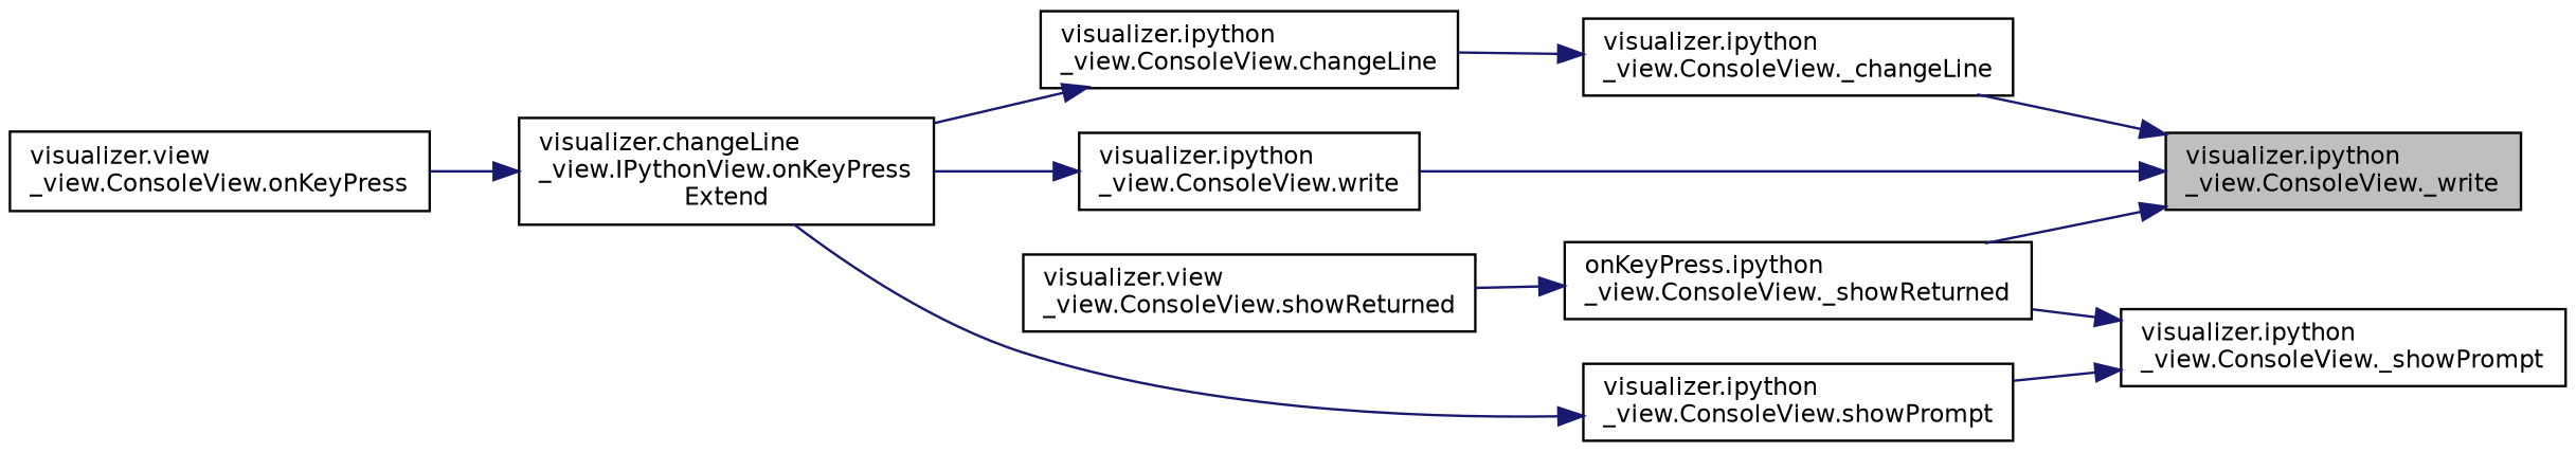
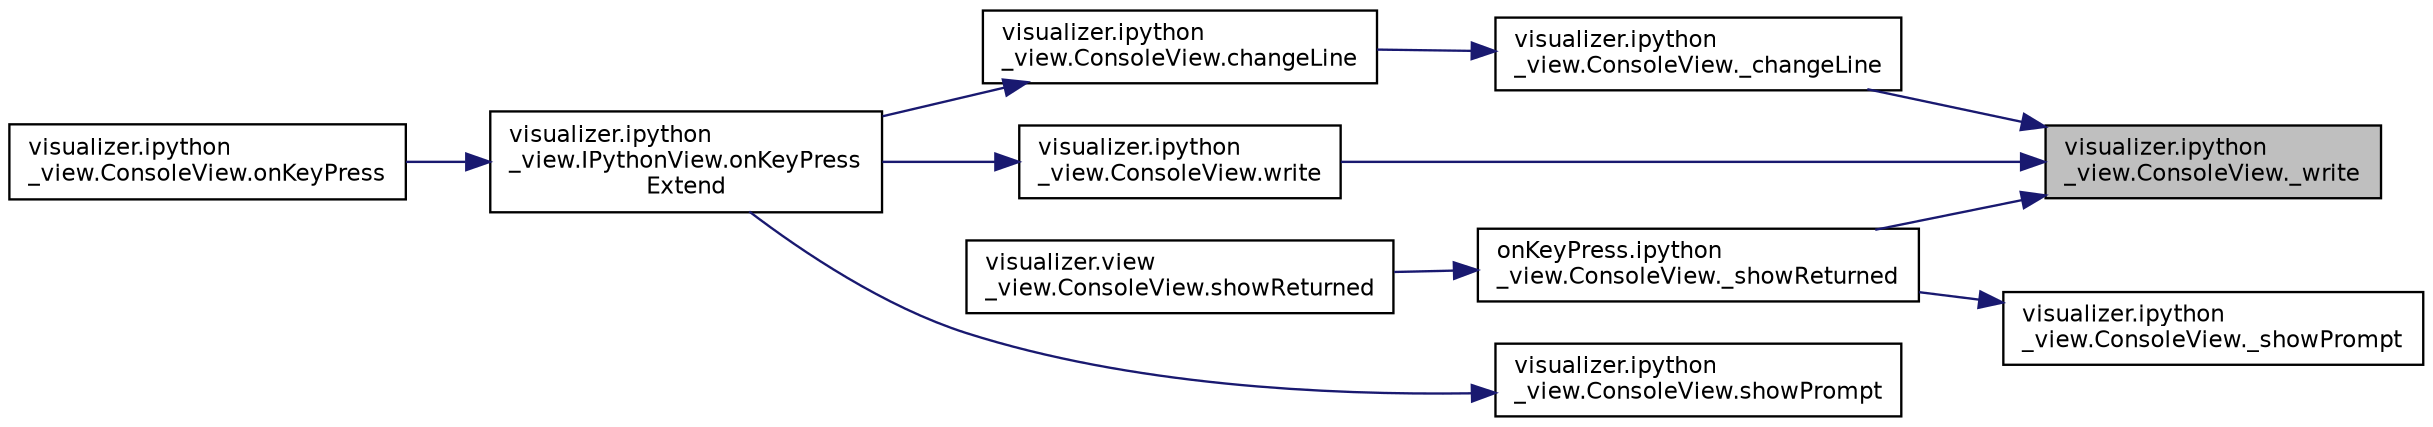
  digraph {
    fontname="DejaVu Sans"
    rankdir=RL
    node [color=black fillcolor=white fontname="DejaVu Sans" fontsize=10 shape=record style=filled]
    edge [color=midnightblue dir=back fontname="DejaVu Sans" fontsize=10 labelfontname=Helvetica labelfontsize=10 style=solid]
    n1 [fillcolor=grey75 fontcolor=black height=0.2 label="visualizer.ipython\l_view.ConsoleView._write" width=0.4]
    n2 [height=0.2 label="visualizer.ipython\l_view.ConsoleView._changeLine" width=0.4]
    n3 [height=0.2 label="onKeyPress.ipython\l_view.ConsoleView._showReturned" width=0.4]
    n4 [height=0.2 label="visualizer.ipython\l_view.ConsoleView.write" width=0.4]
    n5 [height=0.2 label="visualizer.ipython\l_view.ConsoleView.changeLine" width=0.4]
    n6 [height=0.2 label="visualizer.ipython\l_view.ConsoleView._showPrompt" width=0.4]
    n7 [height=0.2 label="visualizer.ipython\l_view.ConsoleView.showPrompt" width=0.4]
    n8 [height=0.2 label="visualizer.view\l_view.ConsoleView.showReturned" width=0.4]
-   n9 [height=0.2 label="visualizer.changeLine\l_view.IPythonView.onKeyPress\lExtend" width=0.4]
-   n10 [height=0.2 label="visualizer.view\l_view.ConsoleView.onKeyPress" width=0.4]
+   n9 [height=0.2 label="visualizer.ipython\l_view.IPythonView.onKeyPress\lExtend" width=0.4]
+   n10 [height=0.2 label="visualizer.ipython\l_view.ConsoleView.onKeyPress" width=0.4]
    n1 -> n2
    n1 -> n3
    n1 -> n4
    n2 -> n5
    n3 -> n8
    n4 -> n9
    n5 -> n9
    n6 -> n3
-   n6 -> n7
    n7 -> n9
    n9 -> n10
  }
